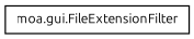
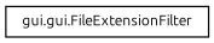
  digraph {
    rankdir=TB
    fontname=Ubuntu
-   n1 [color=black fillcolor=white fontname=Ubuntu fontsize=10 height=0.2 label="moa.gui.FileExtensionFilter" shape=record style=filled width=0.4]
+   n1 [color=black fillcolor=white fontname=Ubuntu fontsize=10 height=0.2 label="gui.gui.FileExtensionFilter" shape=record style=filled width=0.4]
  }
